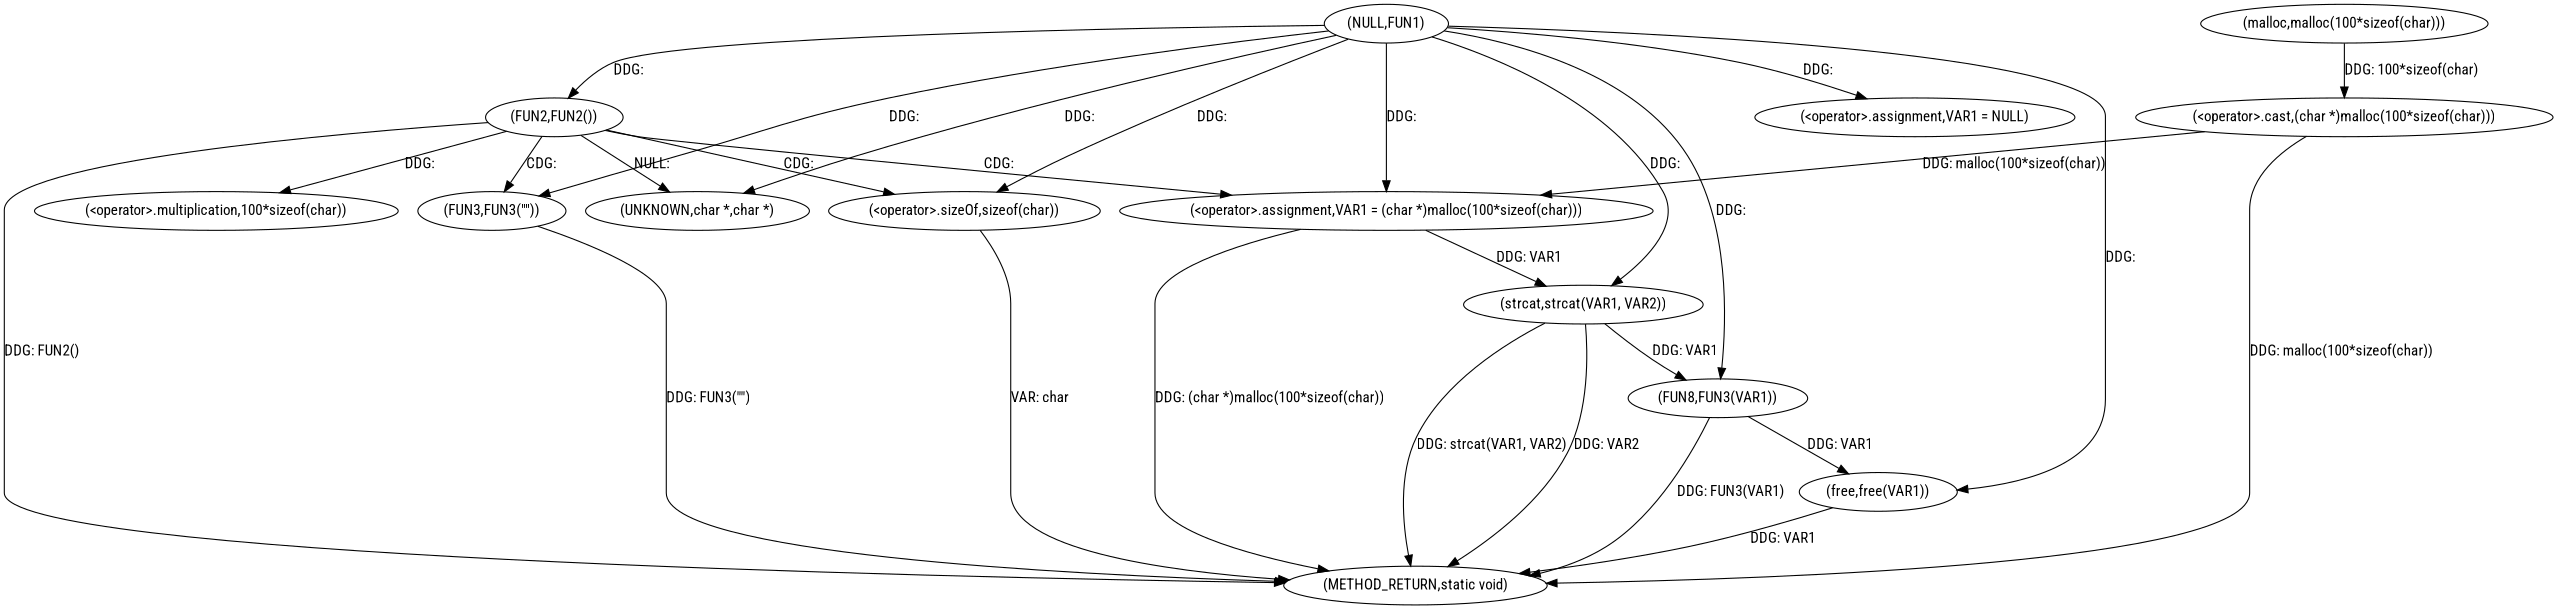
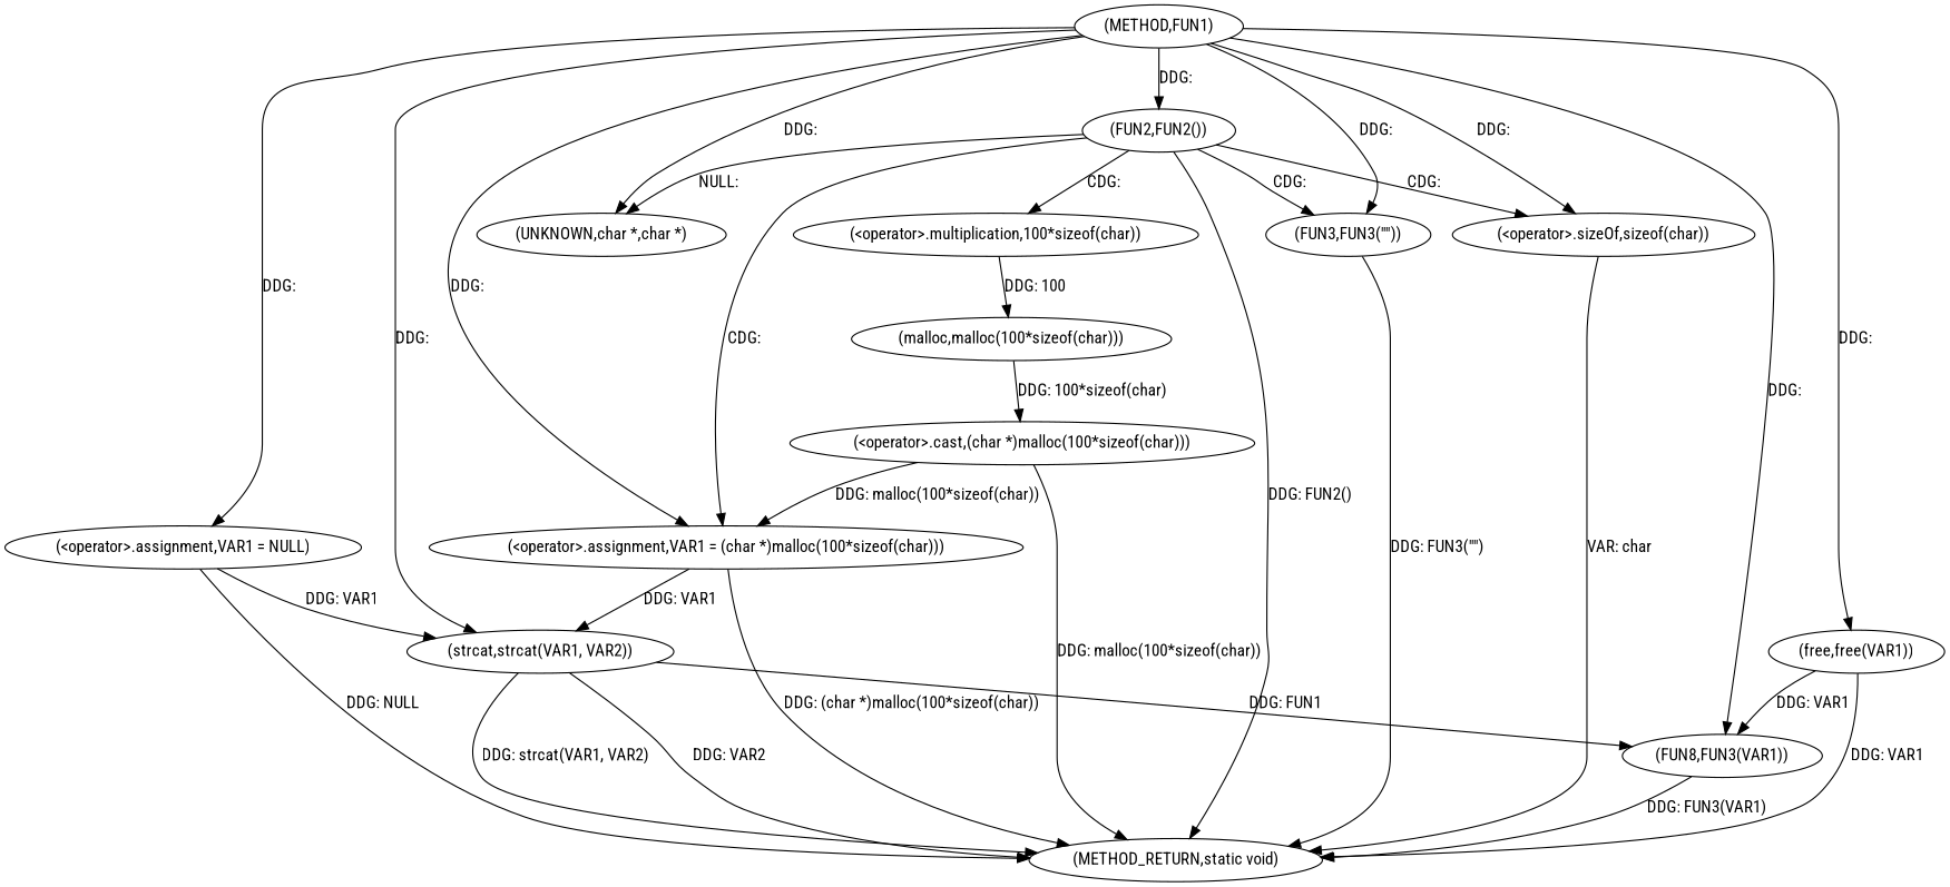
  digraph {
    fontname="Roboto Condensed"
    node [fontname="Roboto Condensed"]
    edge [fontname="Roboto Condensed"]
-   n1 [label="(NULL,FUN1)"]
+   n1 [label="(METHOD,FUN1)"]
    n2 [label="(<operator>.assignment,VAR1 = NULL)"]
    n3 [label="(FUN2,FUN2())"]
    n4 [label="(FUN3,FUN3(\"\"))"]
    n5 [label="(<operator>.assignment,VAR1 = (char *)malloc(100*sizeof(char)))"]
    n6 [label="(<operator>.sizeOf,sizeof(char))"]
    n7 [label="(strcat,strcat(VAR1, VAR2))"]
    n8 [label="(FUN8,FUN3(VAR1))"]
    n9 [label="(free,free(VAR1))"]
    n10 [label="(UNKNOWN,char *,char *)"]
    n11 [label="(METHOD_RETURN,static void)"]
    n12 [label="(<operator>.multiplication,100*sizeof(char))"]
    n13 [label="(malloc,malloc(100*sizeof(char)))"]
    n14 [label="(<operator>.cast,(char *)malloc(100*sizeof(char)))"]
    n1 -> n2 [label="DDG: "]
    n1 -> n3 [label="DDG: "]
    n1 -> n4 [label="DDG: "]
    n1 -> n5 [label="DDG: "]
    n1 -> n6 [label="DDG: "]
    n1 -> n7 [label="DDG: "]
    n1 -> n8 [label="DDG: "]
    n1 -> n9 [label="DDG: "]
    n1 -> n10 [label="DDG: "]
+   n2 -> n7 [label="DDG: VAR1"]
+   n2 -> n11 [label="DDG: NULL"]
    n3 -> n4 [label="CDG: "]
    n3 -> n5 [label="CDG: "]
    n3 -> n6 [label="CDG: "]
    n3 -> n10 [label="NULL: "]
    n3 -> n11 [label="DDG: FUN2()"]
-   n3 -> n12 [label="DDG: "]
+   n3 -> n12 [label="CDG: "]
    n4 -> n11 [label="DDG: FUN3(\"\")"]
    n5 -> n7 [label="DDG: VAR1"]
    n5 -> n11 [label="DDG: (char *)malloc(100*sizeof(char))"]
    n6 -> n11 [label="VAR: char"]
-   n7 -> n8 [label="DDG: VAR1"]
+   n7 -> n8 [label="DDG: FUN1"]
    n7 -> n11 [label="DDG: strcat(VAR1, VAR2)"]
    n7 -> n11 [label="DDG: VAR2"]
-   n8 -> n9 [label="DDG: VAR1"]
+   n9 -> n8 [label="DDG: VAR1"]
    n8 -> n11 [label="DDG: FUN3(VAR1)"]
    n9 -> n11 [label="DDG: VAR1"]
+   n12 -> n13 [label="DDG: 100"]
    n13 -> n14 [label="DDG: 100*sizeof(char)"]
    n14 -> n5 [label="DDG: malloc(100*sizeof(char))"]
    n14 -> n11 [label="DDG: malloc(100*sizeof(char))"]
  }
